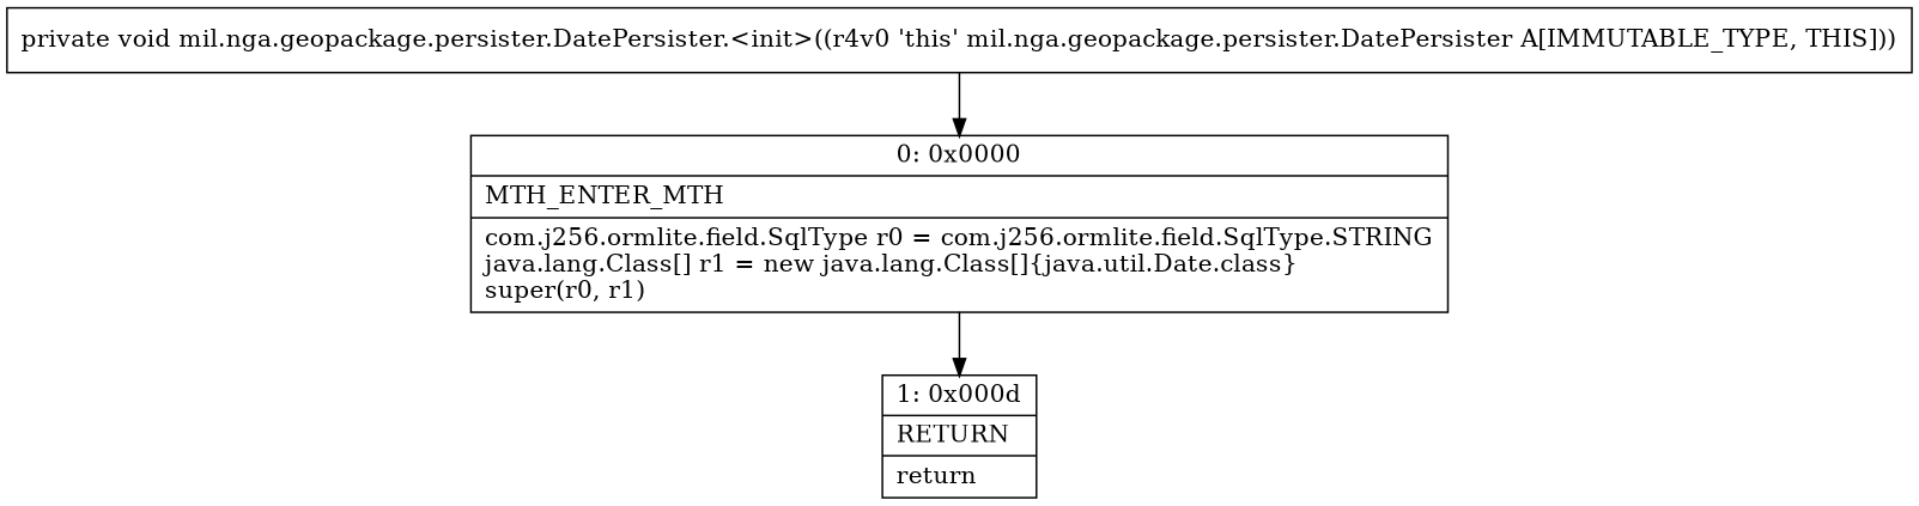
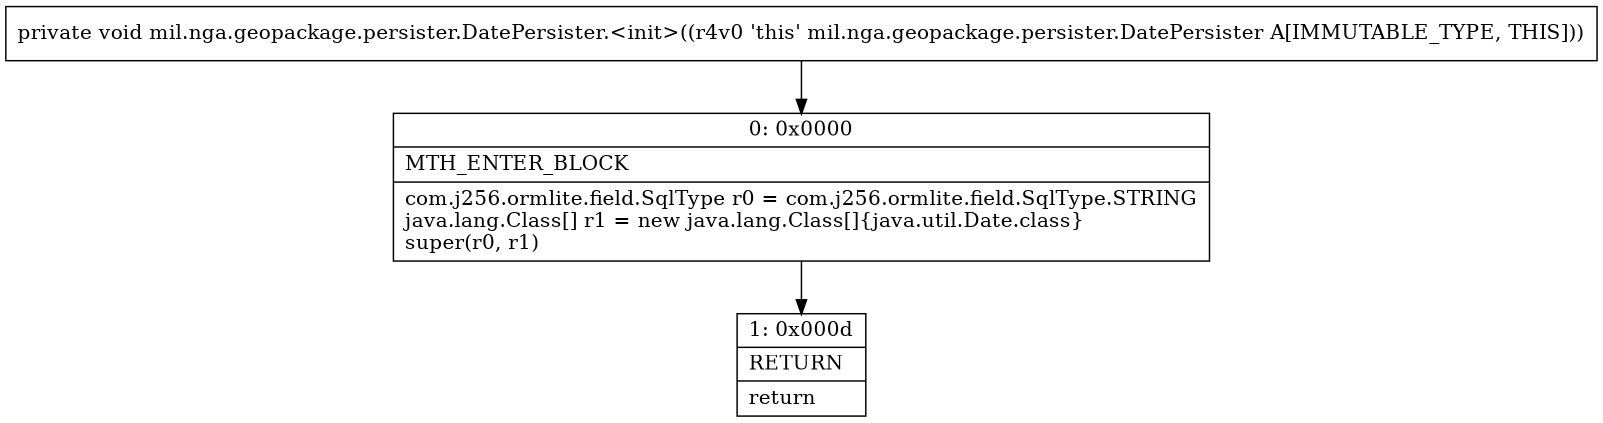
  digraph {
    node [shape=record]
-   n1 [label="{0\:\ 0x0000|MTH_ENTER_MTH\l|com.j256.ormlite.field.SqlType r0 = com.j256.ormlite.field.SqlType.STRING\ljava.lang.Class[] r1 = new java.lang.Class[]\{java.util.Date.class\}\lsuper(r0, r1)\l}"]
+   n1 [label="{0\:\ 0x0000|MTH_ENTER_BLOCK\l|com.j256.ormlite.field.SqlType r0 = com.j256.ormlite.field.SqlType.STRING\ljava.lang.Class[] r1 = new java.lang.Class[]\{java.util.Date.class\}\lsuper(r0, r1)\l}"]
    n2 [label="{1\:\ 0x000d|RETURN\l|return\l}"]
    n3 [label="{private void mil.nga.geopackage.persister.DatePersister.\<init\>((r4v0 'this' mil.nga.geopackage.persister.DatePersister A[IMMUTABLE_TYPE, THIS])) }"]
    n1 -> n2
    n3 -> n1
  }
